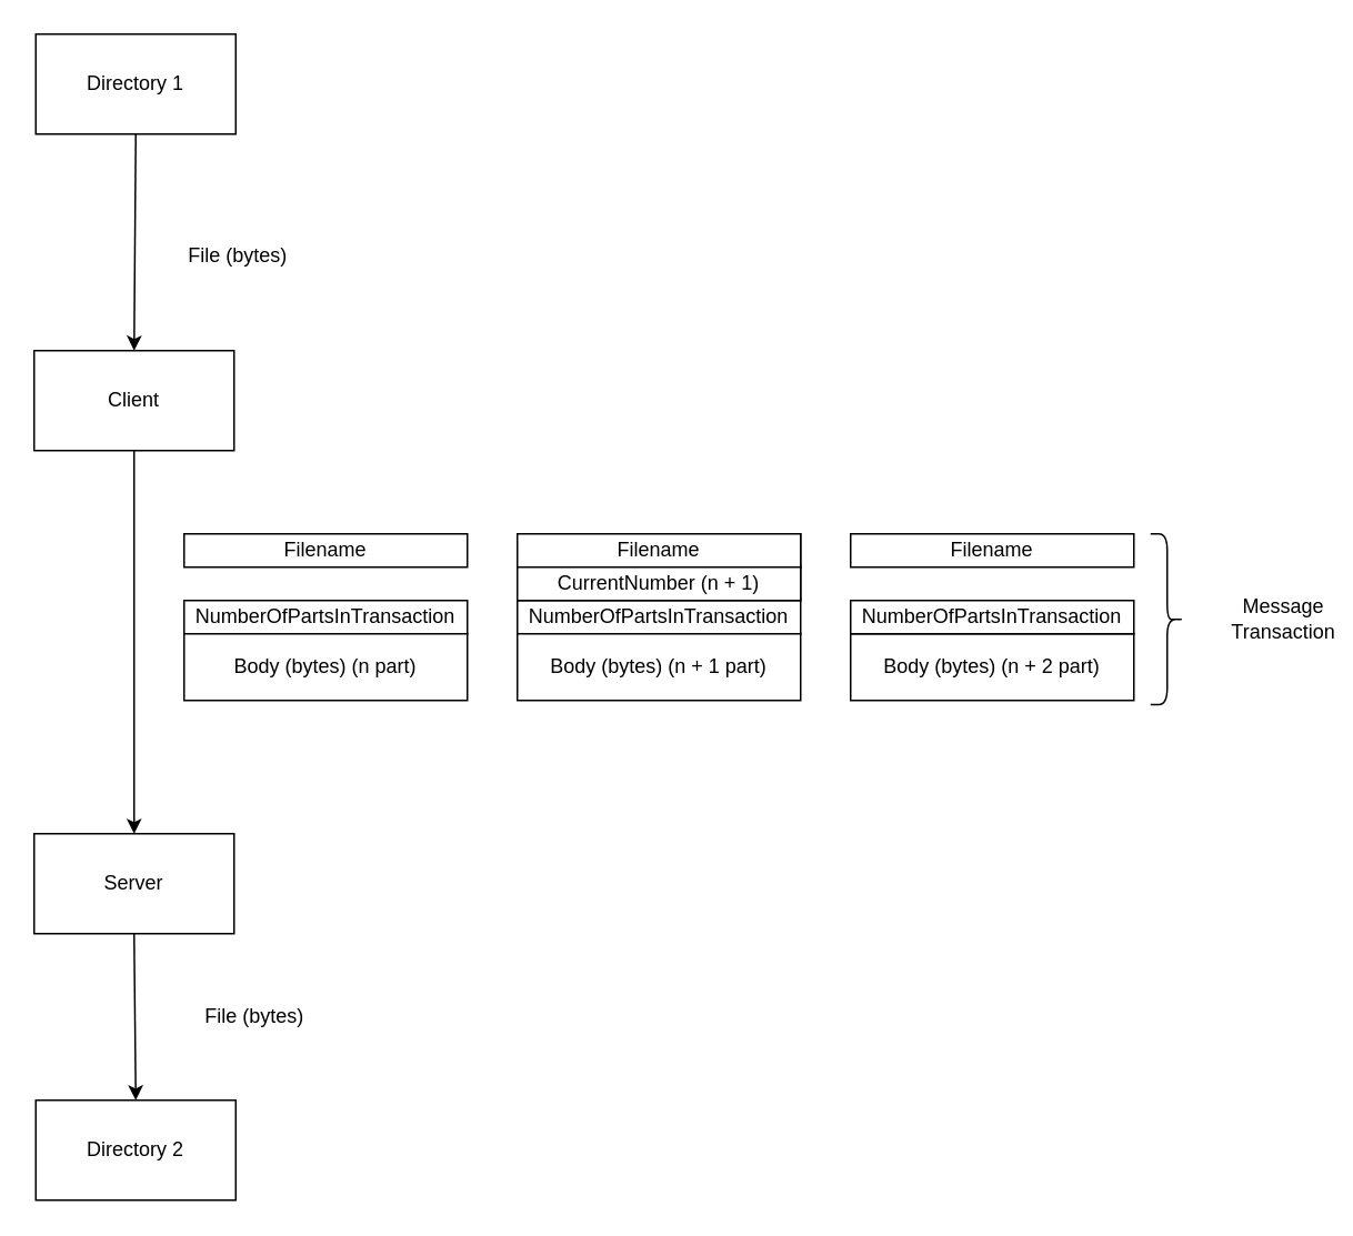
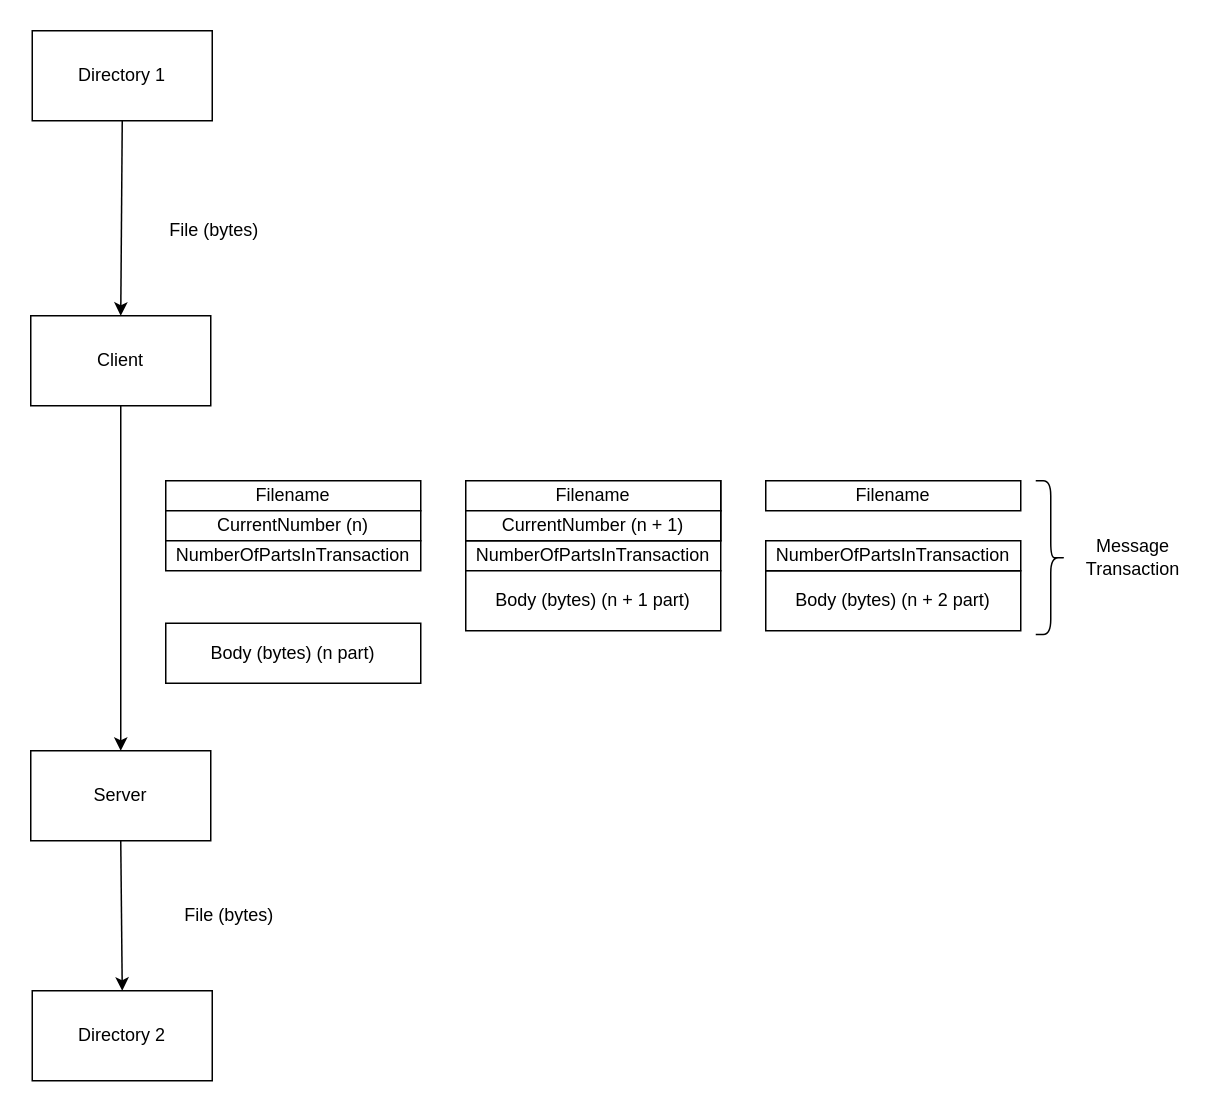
  <mxCell id="0" />
  <mxCell id="1" parent="0" />
  <mxCell id="2" value="Filename" style="rounded=0;whiteSpace=wrap;html=1;" vertex="1" parent="1"><mxGeometry x="110" y="320" width="170" height="20" as="geometry" /></mxCell>
+ <mxCell id="3" value="CurrentNumber (n)" style="rounded=0;whiteSpace=wrap;html=1;" vertex="1" parent="1"><mxGeometry x="110" y="340" width="170" height="20" as="geometry" /></mxCell>
  <mxCell id="4" value="NumberOfPartsInTransaction" style="rounded=0;whiteSpace=wrap;html=1;" vertex="1" parent="1"><mxGeometry x="110" y="360" width="170" height="20" as="geometry" /></mxCell>
- <mxCell id="5" value="Body (bytes) (n part)" style="rounded=0;whiteSpace=wrap;html=1;" vertex="1" parent="1"><mxGeometry x="110" y="380" width="170" height="40" as="geometry" /></mxCell>
+ <mxCell id="5" value="Body (bytes) (n part)" style="rounded=0;whiteSpace=wrap;html=1;" vertex="1" parent="1"><mxGeometry x="110" y="415" width="170" height="40" as="geometry" /></mxCell>
  <mxCell id="6" value="Filename" style="rounded=0;whiteSpace=wrap;html=1;" vertex="1" parent="1"><mxGeometry x="310" y="320" width="170" height="20" as="geometry" /></mxCell>
  <mxCell id="7" value="CurrentNumber (n + 1)" style="rounded=0;whiteSpace=wrap;html=1;" vertex="1" parent="1"><mxGeometry x="310" y="340" width="170" height="20" as="geometry" /></mxCell>
  <mxCell id="8" value="NumberOfPartsInTransaction" style="rounded=0;whiteSpace=wrap;html=1;" vertex="1" parent="1"><mxGeometry x="310" y="360" width="170" height="20" as="geometry" /></mxCell>
  <mxCell id="9" value="Body (bytes) (n + 1 part)" style="rounded=0;whiteSpace=wrap;html=1;" vertex="1" parent="1"><mxGeometry x="310" y="380" width="170" height="40" as="geometry" /></mxCell>
  <mxCell id="10" value="Filename" style="rounded=0;whiteSpace=wrap;html=1;" vertex="1" parent="1"><mxGeometry x="310" y="320" width="170" height="20" as="geometry" /></mxCell>
  <mxCell id="11" value="CurrentNumber (n + 1)" style="rounded=0;whiteSpace=wrap;html=1;" vertex="1" parent="1"><mxGeometry x="310" y="340" width="170" height="20" as="geometry" /></mxCell>
  <mxCell id="12" value="Body (bytes) (n + 2&amp;nbsp;part)" style="rounded=0;whiteSpace=wrap;html=1;" vertex="1" parent="1"><mxGeometry x="510" y="380" width="170" height="40" as="geometry" /></mxCell>
  <mxCell id="13" value="Filename" style="rounded=0;whiteSpace=wrap;html=1;" vertex="1" parent="1"><mxGeometry x="510" y="320" width="170" height="20" as="geometry" /></mxCell>
  <mxCell id="14" value="NumberOfPartsInTransaction" style="rounded=0;whiteSpace=wrap;html=1;" vertex="1" parent="1"><mxGeometry x="510" y="360" width="170" height="20" as="geometry" /></mxCell>
  <mxCell id="15" value="" style="shape=curlyBracket;whiteSpace=wrap;html=1;rounded=1;rotation=-180;" vertex="1" parent="1"><mxGeometry x="690" y="320" width="20" height="102.5" as="geometry" /></mxCell>
  <mxCell id="16" value="Directory 1" style="rounded=0;whiteSpace=wrap;html=1;" vertex="1" parent="1"><mxGeometry x="21" y="20" width="120" height="60" as="geometry" /></mxCell>
  <mxCell id="17" value="" style="endArrow=classic;html=1;exitX=0.5;exitY=1;exitDx=0;exitDy=0;" edge="1" parent="1" source="16"><mxGeometry width="50" height="50" relative="1" as="geometry"><mxPoint x="77" y="90" as="sourcePoint" /><mxPoint x="80" y="210" as="targetPoint" /></mxGeometry></mxCell>
  <mxCell id="18" value="File (bytes)" style="text;html=1;strokeColor=none;fillColor=none;align=center;verticalAlign=middle;whiteSpace=wrap;rounded=0;" vertex="1" parent="1"><mxGeometry x="100" y="142.5" width="85" height="20" as="geometry" /></mxCell>
  <mxCell id="19" value="Client" style="rounded=0;whiteSpace=wrap;html=1;" vertex="1" parent="1"><mxGeometry x="20" y="210" width="120" height="60" as="geometry" /></mxCell>
- <mxCell id="20" value="Message Transaction" style="text;html=1;strokeColor=none;fillColor=none;align=center;verticalAlign=middle;whiteSpace=wrap;rounded=0;" vertex="1" parent="1"><mxGeometry x="735" y="361.25" width="70" height="20" as="geometry" /></mxCell>
+ <mxCell id="20" value="Message Transaction" style="text;html=1;strokeColor=none;fillColor=none;align=center;verticalAlign=middle;whiteSpace=wrap;rounded=0;" vertex="1" parent="1"><mxGeometry x="720" y="361.25" width="70" height="20" as="geometry" /></mxCell>
  <mxCell id="21" value="" style="endArrow=classic;html=1;exitX=0.5;exitY=1;exitDx=0;exitDy=0;" edge="1" parent="1" source="19"><mxGeometry width="50" height="50" relative="1" as="geometry"><mxPoint x="380" y="470" as="sourcePoint" /><mxPoint x="80" y="500" as="targetPoint" /><Array as="points" /></mxGeometry></mxCell>
  <mxCell id="22" value="Server" style="rounded=0;whiteSpace=wrap;html=1;" vertex="1" parent="1"><mxGeometry x="20" y="500" width="120" height="60" as="geometry" /></mxCell>
  <mxCell id="23" value="Directory 2" style="rounded=0;whiteSpace=wrap;html=1;" vertex="1" parent="1"><mxGeometry x="21" y="660" width="120" height="60" as="geometry" /></mxCell>
  <mxCell id="24" value="" style="endArrow=classic;html=1;exitX=0.5;exitY=1;exitDx=0;exitDy=0;entryX=0.5;entryY=0;entryDx=0;entryDy=0;" edge="1" parent="1" source="22" target="23"><mxGeometry width="50" height="50" relative="1" as="geometry"><mxPoint x="380" y="550" as="sourcePoint" /><mxPoint x="430" y="500" as="targetPoint" /><Array as="points" /></mxGeometry></mxCell>
  <mxCell id="25" value="File (bytes)" style="text;html=1;strokeColor=none;fillColor=none;align=center;verticalAlign=middle;whiteSpace=wrap;rounded=0;" vertex="1" parent="1"><mxGeometry x="110" y="600" width="85" height="20" as="geometry" /></mxCell>
